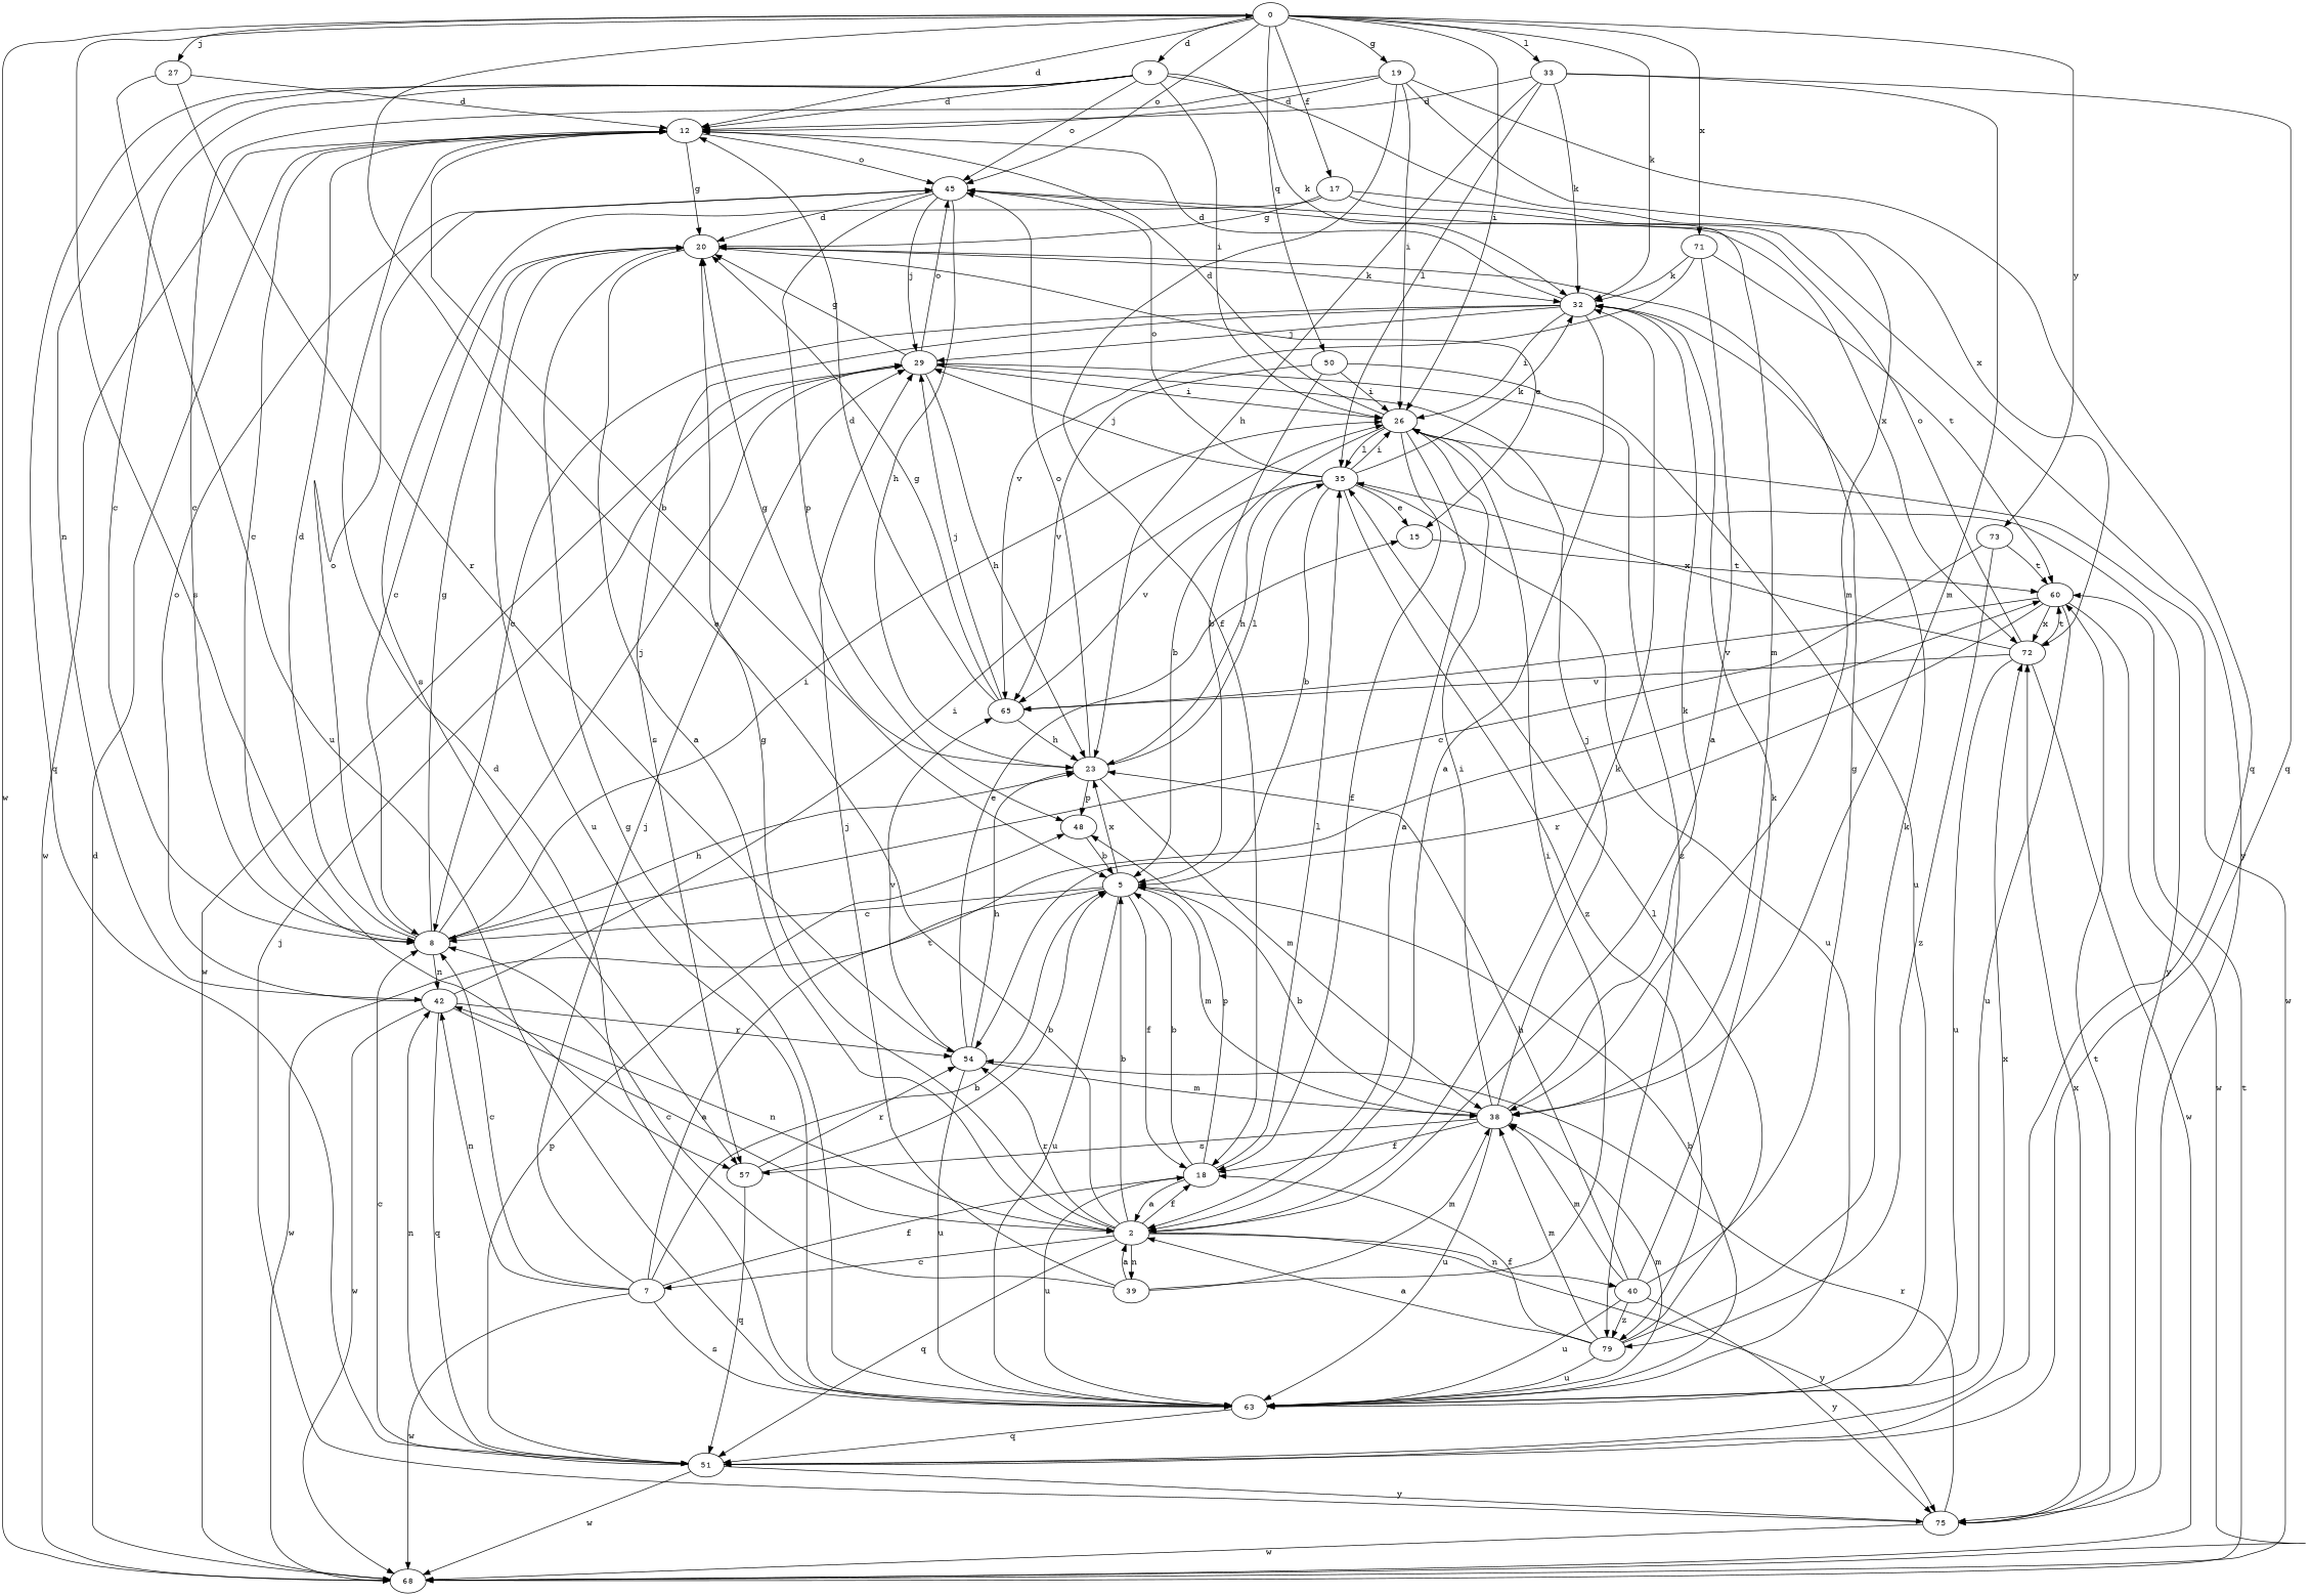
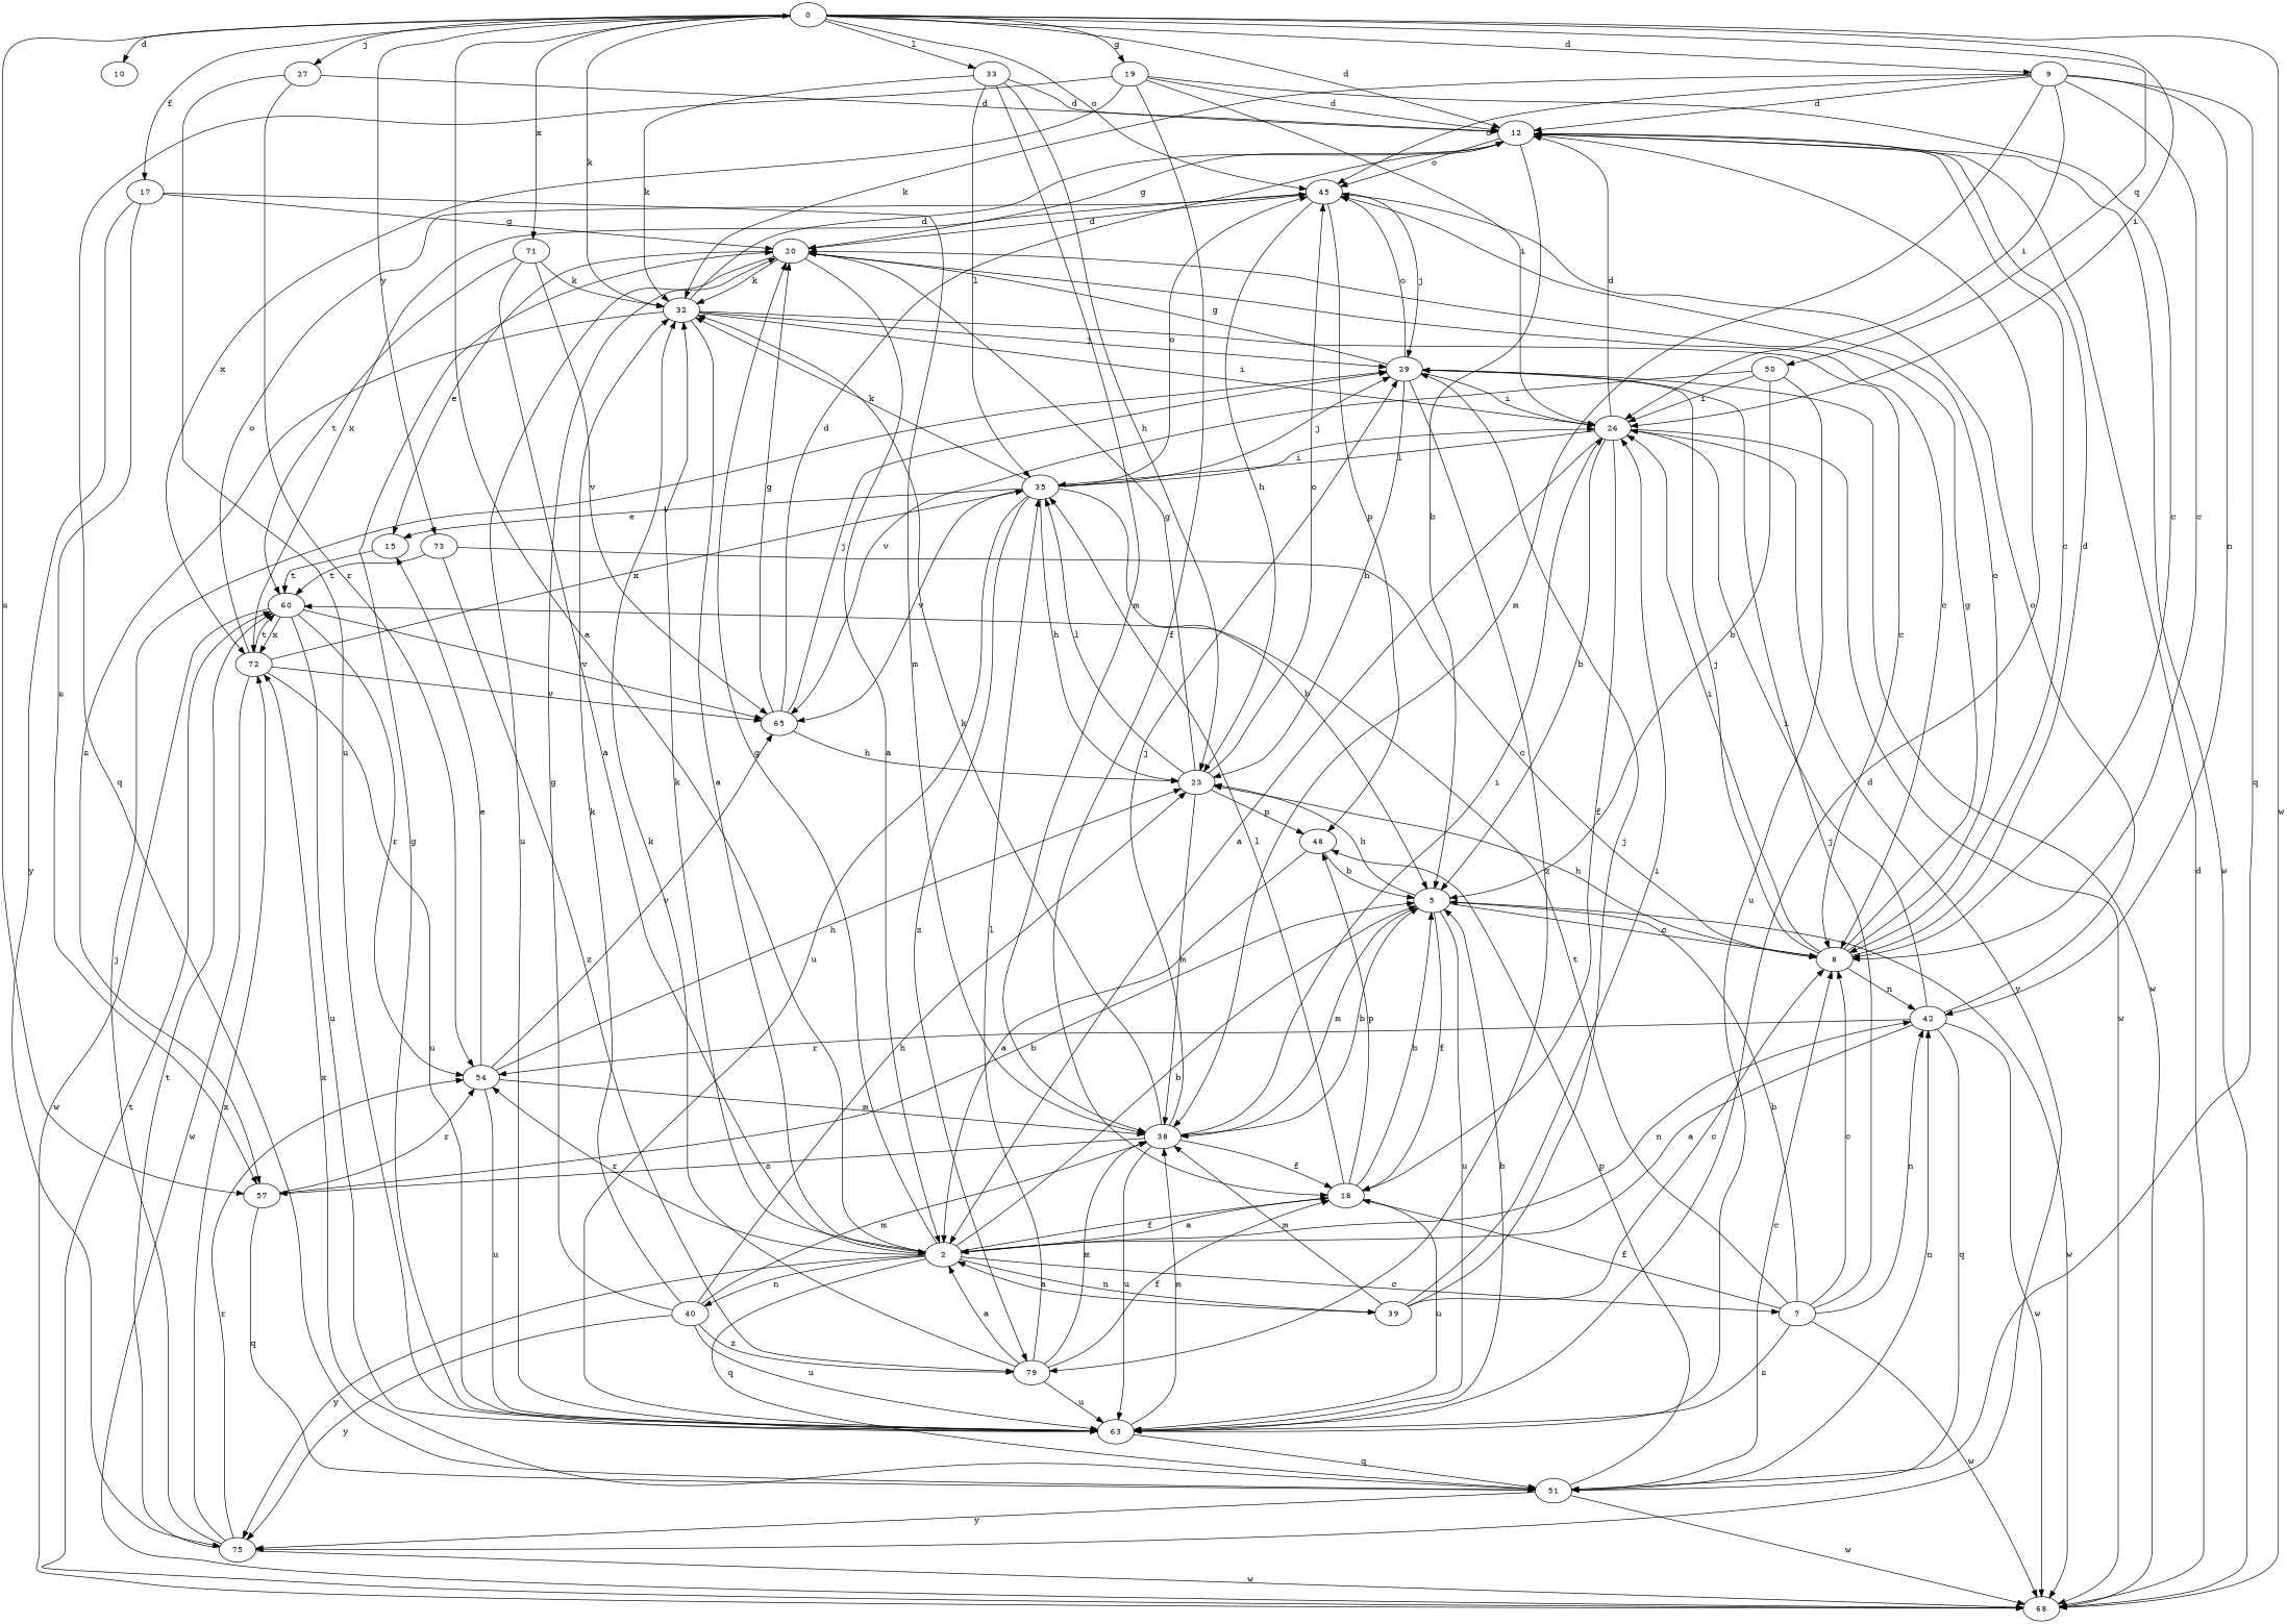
  strict digraph {
    fontname="Courier Prime"
    node [fontname="Courier Prime"]
    edge [fontname="Courier Prime"]
    0
    9
+   10
    12
    17
    19
    26
    27
    32
    33
    45
    50
    57
    68
    71
    73
    42
    51
    8
    38
    5
    20
    75
    18
    72
    2
    35
    54
    63
    29
    23
    48
    65
    60
    79
    7
    39
    40
    15
    0 -> 9 [label=d]
+   0 -> 10 [label=d]
    0 -> 12 [label=d]
    0 -> 17 [label=f]
    0 -> 19 [label=g]
    0 -> 26 [label=i]
    0 -> 27 [label=j]
    0 -> 32 [label=k]
    0 -> 33 [label=l]
    0 -> 45 [label=o]
    0 -> 50 [label=q]
    0 -> 57 [label=s]
    0 -> 68 [label=w]
    0 -> 71 [label=x]
    0 -> 73 [label=y]
    9 -> 12 [label=d]
    9 -> 26 [label=i]
    9 -> 32 [label=k]
    9 -> 45 [label=o]
    9 -> 42 [label=n]
    9 -> 51 [label=q]
    9 -> 8 [label=c]
    9 -> 38 [label=m]
    12 -> 45 [label=o]
    12 -> 68 [label=w]
    12 -> 8 [label=c]
    12 -> 5 [label=b]
    12 -> 20 [label=g]
    17 -> 57 [label=s]
    17 -> 38 [label=m]
    17 -> 20 [label=g]
    17 -> 75 [label=y]
    19 -> 12 [label=d]
    19 -> 26 [label=i]
    19 -> 51 [label=q]
    19 -> 8 [label=c]
    19 -> 18 [label=f]
    19 -> 72 [label=x]
    26 -> 12 [label=d]
    26 -> 68 [label=w]
    26 -> 5 [label=b]
    26 -> 75 [label=y]
    26 -> 18 [label=f]
    26 -> 2 [label=a]
    26 -> 35 [label=l]
    27 -> 12 [label=d]
    27 -> 54 [label=r]
    27 -> 63 [label=u]
    32 -> 12 [label=d]
    32 -> 26 [label=i]
    32 -> 57 [label=s]
    32 -> 8 [label=c]
    32 -> 2 [label=a]
    32 -> 29 [label=j]
    33 -> 12 [label=d]
    33 -> 32 [label=k]
-   33 -> 51 [label=q]
    33 -> 38 [label=m]
    33 -> 35 [label=l]
    33 -> 23 [label=h]
    45 -> 20 [label=d]
    45 -> 72 [label=x]
    45 -> 29 [label=j]
    45 -> 23 [label=h]
    45 -> 48 [label=p]
    50 -> 26 [label=i]
    50 -> 5 [label=b]
    50 -> 63 [label=u]
    50 -> 65 [label=v]
    57 -> 51 [label=q]
    57 -> 5 [label=b]
    57 -> 54 [label=r]
    68 -> 12 [label=d]
    68 -> 60 [label=t]
    71 -> 32 [label=k]
    71 -> 2 [label=a]
    71 -> 65 [label=v]
    71 -> 60 [label=t]
    73 -> 8 [label=c]
    73 -> 60 [label=t]
    73 -> 79 [label=z]
    42 -> 26 [label=i]
    42 -> 45 [label=o]
    42 -> 68 [label=w]
    42 -> 51 [label=q]
    42 -> 2 [label=a]
    42 -> 54 [label=r]
    51 -> 68 [label=w]
    51 -> 42 [label=n]
    51 -> 8 [label=c]
    51 -> 75 [label=y]
    51 -> 72 [label=x]
    51 -> 48 [label=p]
    8 -> 12 [label=d]
    8 -> 26 [label=i]
    8 -> 45 [label=o]
    8 -> 42 [label=n]
    8 -> 20 [label=g]
    8 -> 29 [label=j]
    8 -> 23 [label=h]
    38 -> 26 [label=i]
    38 -> 32 [label=k]
    38 -> 57 [label=s]
    38 -> 5 [label=b]
    38 -> 18 [label=f]
    38 -> 63 [label=u]
    38 -> 29 [label=j]
    5 -> 68 [label=w]
    5 -> 8 [label=c]
    5 -> 38 [label=m]
    5 -> 18 [label=f]
    5 -> 63 [label=u]
-   5 -> 23 [label=x]
+   5 -> 23 [label=h]
    20 -> 32 [label=k]
    20 -> 8 [label=c]
    20 -> 2 [label=a]
    20 -> 63 [label=u]
    20 -> 15 [label=e]
    75 -> 68 [label=w]
    75 -> 72 [label=x]
    75 -> 54 [label=r]
    75 -> 29 [label=j]
    75 -> 60 [label=t]
    18 -> 5 [label=b]
    18 -> 2 [label=a]
    18 -> 35 [label=l]
    18 -> 63 [label=u]
    18 -> 48 [label=p]
    72 -> 45 [label=o]
    72 -> 68 [label=w]
    72 -> 35 [label=x]
    72 -> 63 [label=u]
    72 -> 65 [label=v]
    72 -> 60 [label=t]
    2 -> 0 [label=a]
    2 -> 32 [label=k]
    2 -> 42 [label=n]
    2 -> 51 [label=q]
    2 -> 5 [label=b]
    2 -> 20 [label=g]
    2 -> 75 [label=y]
    2 -> 18 [label=f]
    2 -> 54 [label=r]
    2 -> 7 [label=c]
    2 -> 39 [label=n]
    2 -> 40 [label=n]
    35 -> 26 [label=i]
    35 -> 32 [label=k]
    35 -> 45 [label=o]
    35 -> 5 [label=b]
    35 -> 63 [label=u]
    35 -> 29 [label=j]
    35 -> 23 [label=h]
    35 -> 65 [label=v]
    35 -> 79 [label=z]
    35 -> 15 [label=e]
    54 -> 38 [label=m]
    54 -> 63 [label=u]
    54 -> 23 [label=h]
    54 -> 65 [label=v]
    54 -> 15 [label=e]
    63 -> 12 [label=d]
    63 -> 51 [label=q]
    63 -> 38 [label=m]
    63 -> 5 [label=b]
    63 -> 20 [label=g]
    29 -> 26 [label=i]
    29 -> 45 [label=o]
    29 -> 68 [label=w]
    29 -> 20 [label=g]
    29 -> 23 [label=h]
    29 -> 79 [label=z]
    23 -> 45 [label=o]
    23 -> 38 [label=m]
    23 -> 20 [label=g]
    23 -> 35 [label=l]
    23 -> 48 [label=p]
    48 -> 5 [label=b]
+   48 -> 2 [label=a]
    65 -> 12 [label=d]
    65 -> 20 [label=g]
    65 -> 29 [label=j]
    65 -> 23 [label=h]
    60 -> 68 [label=w]
    60 -> 72 [label=x]
    60 -> 54 [label=r]
    60 -> 63 [label=u]
    60 -> 65 [label=v]
    79 -> 32 [label=k]
    79 -> 38 [label=m]
    79 -> 18 [label=f]
    79 -> 2 [label=a]
    79 -> 35 [label=l]
    79 -> 63 [label=u]
    7 -> 68 [label=w]
    7 -> 42 [label=n]
    7 -> 8 [label=c]
    7 -> 5 [label=b]
    7 -> 18 [label=f]
    7 -> 63 [label=s]
    7 -> 29 [label=j]
    7 -> 60 [label=t]
    39 -> 26 [label=i]
    39 -> 8 [label=c]
    39 -> 38 [label=m]
    39 -> 2 [label=a]
    39 -> 29 [label=j]
    40 -> 32 [label=k]
    40 -> 38 [label=m]
    40 -> 20 [label=g]
    40 -> 75 [label=y]
    40 -> 63 [label=u]
    40 -> 23 [label=h]
    40 -> 79 [label=z]
    15 -> 60 [label=t]
  }
